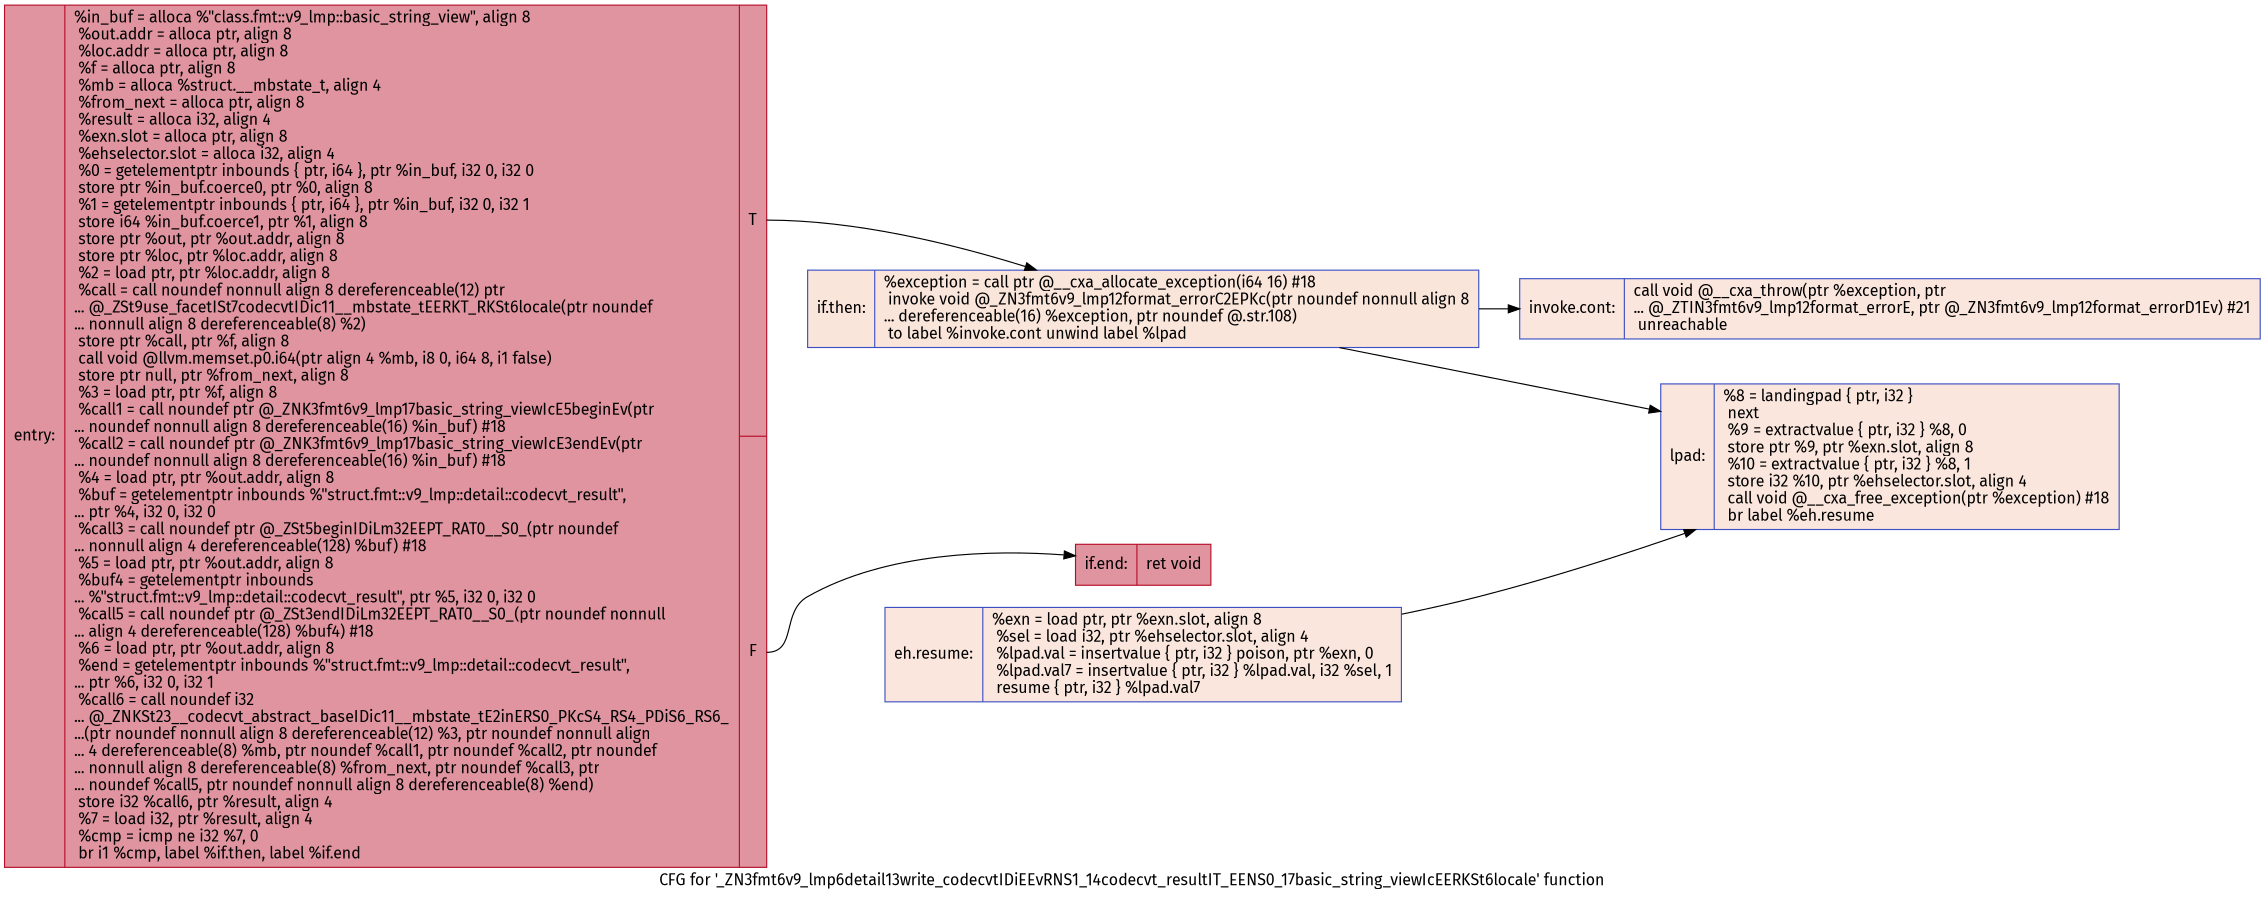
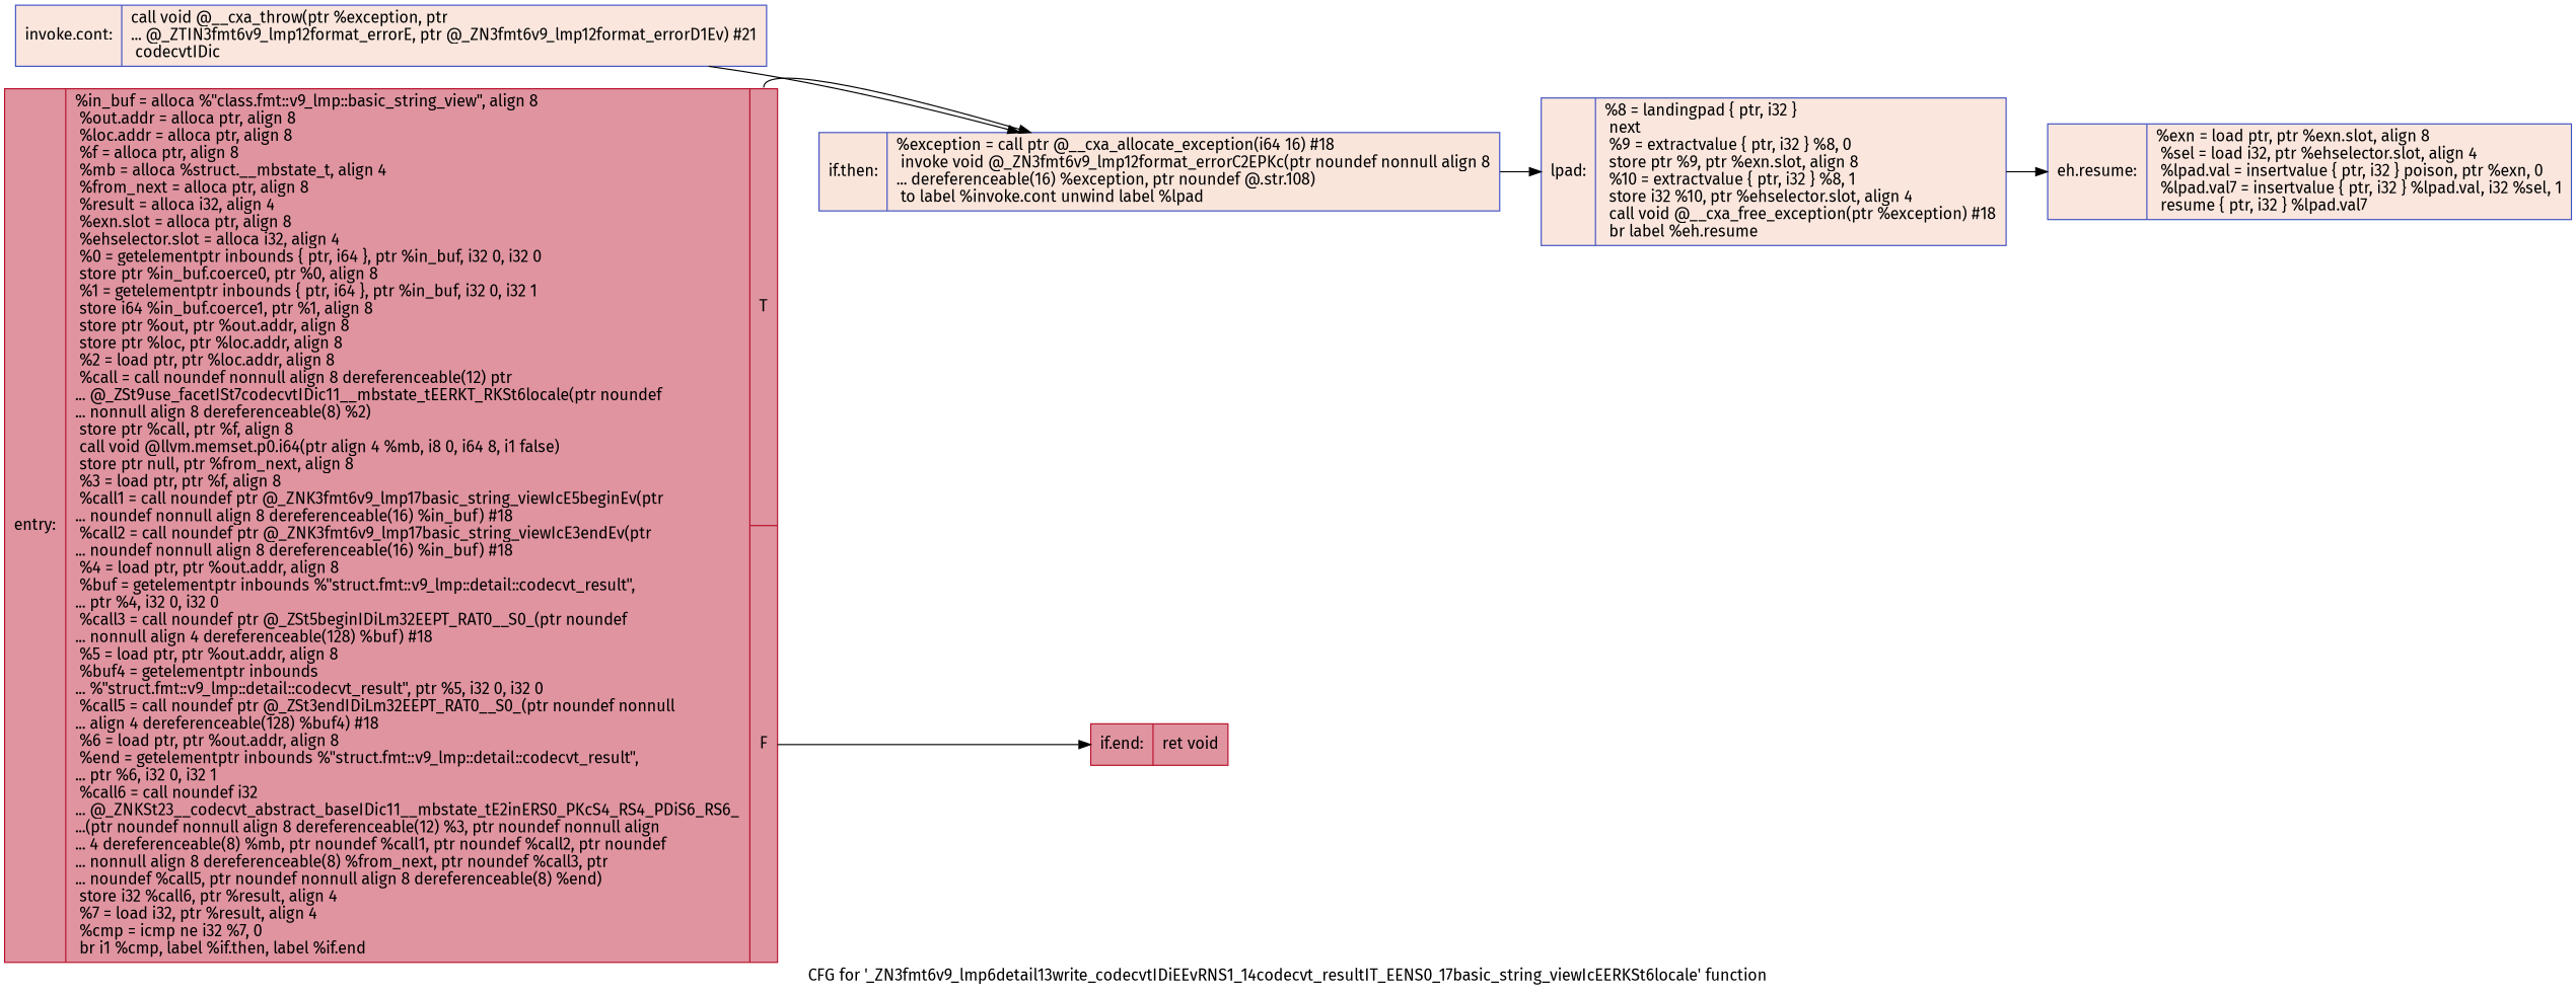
  digraph {
    fontname="Fira Sans"
    label="CFG for '_ZN3fmt6v9_lmp6detail13write_codecvtIDiEEvRNS1_14codecvt_resultIT_EENS0_17basic_string_viewIcEERKSt6locale' function"
    rankdir=LR
    node [color="#3d50c3ff" fillcolor="#f3c7b170" fontname="Fira Sans" shape=record style=filled]
    edge [fontname="Fira Sans"]
    n1 [color="#b70d28ff" fillcolor="#b70d2870" label="{entry:\l|  %in_buf = alloca %\"class.fmt::v9_lmp::basic_string_view\", align 8\l  %out.addr = alloca ptr, align 8\l  %loc.addr = alloca ptr, align 8\l  %f = alloca ptr, align 8\l  %mb = alloca %struct.__mbstate_t, align 4\l  %from_next = alloca ptr, align 8\l  %result = alloca i32, align 4\l  %exn.slot = alloca ptr, align 8\l  %ehselector.slot = alloca i32, align 4\l  %0 = getelementptr inbounds \{ ptr, i64 \}, ptr %in_buf, i32 0, i32 0\l  store ptr %in_buf.coerce0, ptr %0, align 8\l  %1 = getelementptr inbounds \{ ptr, i64 \}, ptr %in_buf, i32 0, i32 1\l  store i64 %in_buf.coerce1, ptr %1, align 8\l  store ptr %out, ptr %out.addr, align 8\l  store ptr %loc, ptr %loc.addr, align 8\l  %2 = load ptr, ptr %loc.addr, align 8\l  %call = call noundef nonnull align 8 dereferenceable(12) ptr\l... @_ZSt9use_facetISt7codecvtIDic11__mbstate_tEERKT_RKSt6locale(ptr noundef\l... nonnull align 8 dereferenceable(8) %2)\l  store ptr %call, ptr %f, align 8\l  call void @llvm.memset.p0.i64(ptr align 4 %mb, i8 0, i64 8, i1 false)\l  store ptr null, ptr %from_next, align 8\l  %3 = load ptr, ptr %f, align 8\l  %call1 = call noundef ptr @_ZNK3fmt6v9_lmp17basic_string_viewIcE5beginEv(ptr\l... noundef nonnull align 8 dereferenceable(16) %in_buf) #18\l  %call2 = call noundef ptr @_ZNK3fmt6v9_lmp17basic_string_viewIcE3endEv(ptr\l... noundef nonnull align 8 dereferenceable(16) %in_buf) #18\l  %4 = load ptr, ptr %out.addr, align 8\l  %buf = getelementptr inbounds %\"struct.fmt::v9_lmp::detail::codecvt_result\",\l... ptr %4, i32 0, i32 0\l  %call3 = call noundef ptr @_ZSt5beginIDiLm32EEPT_RAT0__S0_(ptr noundef\l... nonnull align 4 dereferenceable(128) %buf) #18\l  %5 = load ptr, ptr %out.addr, align 8\l  %buf4 = getelementptr inbounds\l... %\"struct.fmt::v9_lmp::detail::codecvt_result\", ptr %5, i32 0, i32 0\l  %call5 = call noundef ptr @_ZSt3endIDiLm32EEPT_RAT0__S0_(ptr noundef nonnull\l... align 4 dereferenceable(128) %buf4) #18\l  %6 = load ptr, ptr %out.addr, align 8\l  %end = getelementptr inbounds %\"struct.fmt::v9_lmp::detail::codecvt_result\",\l... ptr %6, i32 0, i32 1\l  %call6 = call noundef i32\l... @_ZNKSt23__codecvt_abstract_baseIDic11__mbstate_tE2inERS0_PKcS4_RS4_PDiS6_RS6_\l...(ptr noundef nonnull align 8 dereferenceable(12) %3, ptr noundef nonnull align\l... 4 dereferenceable(8) %mb, ptr noundef %call1, ptr noundef %call2, ptr noundef\l... nonnull align 8 dereferenceable(8) %from_next, ptr noundef %call3, ptr\l... noundef %call5, ptr noundef nonnull align 8 dereferenceable(8) %end)\l  store i32 %call6, ptr %result, align 4\l  %7 = load i32, ptr %result, align 4\l  %cmp = icmp ne i32 %7, 0\l  br i1 %cmp, label %if.then, label %if.end\l|{<s0>T|<s1>F}}"]
    n2 [fillcolor="#f4c5ad70" label="{if.then:\l|  %exception = call ptr @__cxa_allocate_exception(i64 16) #18\l  invoke void @_ZN3fmt6v9_lmp12format_errorC2EPKc(ptr noundef nonnull align 8\l... dereferenceable(16) %exception, ptr noundef @.str.108)\l          to label %invoke.cont unwind label %lpad\l}"]
    n3 [color="#b70d28ff" fillcolor="#b70d2870" label="{if.end:\l|  ret void\l}"]
-   n4 [label="{invoke.cont:\l|  call void @__cxa_throw(ptr %exception, ptr\l... @_ZTIN3fmt6v9_lmp12format_errorE, ptr @_ZN3fmt6v9_lmp12format_errorD1Ev) #21\l  unreachable\l}"]
+   n4 [label="{invoke.cont:\l|  call void @__cxa_throw(ptr %exception, ptr\l... @_ZTIN3fmt6v9_lmp12format_errorE, ptr @_ZN3fmt6v9_lmp12format_errorD1Ev) #21\l  codecvtIDic\l}"]
    n5 [label="{lpad:\l|  %8 = landingpad \{ ptr, i32 \}\l          next\l  %9 = extractvalue \{ ptr, i32 \} %8, 0\l  store ptr %9, ptr %exn.slot, align 8\l  %10 = extractvalue \{ ptr, i32 \} %8, 1\l  store i32 %10, ptr %ehselector.slot, align 4\l  call void @__cxa_free_exception(ptr %exception) #18\l  br label %eh.resume\l}"]
    n6 [label="{eh.resume:\l|  %exn = load ptr, ptr %exn.slot, align 8\l  %sel = load i32, ptr %ehselector.slot, align 4\l  %lpad.val = insertvalue \{ ptr, i32 \} poison, ptr %exn, 0\l  %lpad.val7 = insertvalue \{ ptr, i32 \} %lpad.val, i32 %sel, 1\l  resume \{ ptr, i32 \} %lpad.val7\l}"]
    n1 -> n2 [tailport=s0]
    n1 -> n3 [tailport=s1]
-   n2 -> n4
+   n4 -> n2
    n2 -> n5
-   n6 -> n5
+   n5 -> n6
  }
